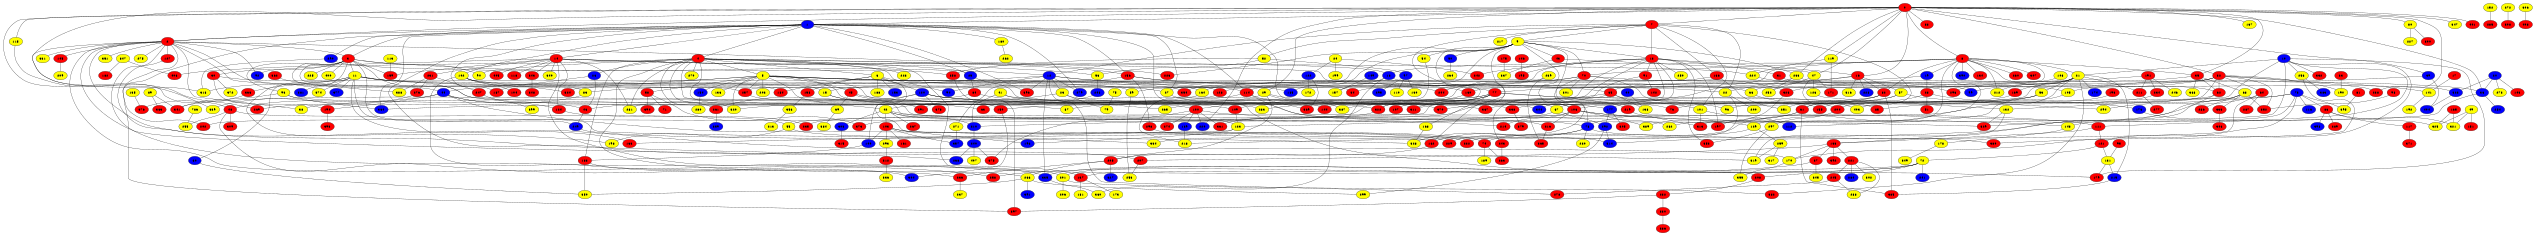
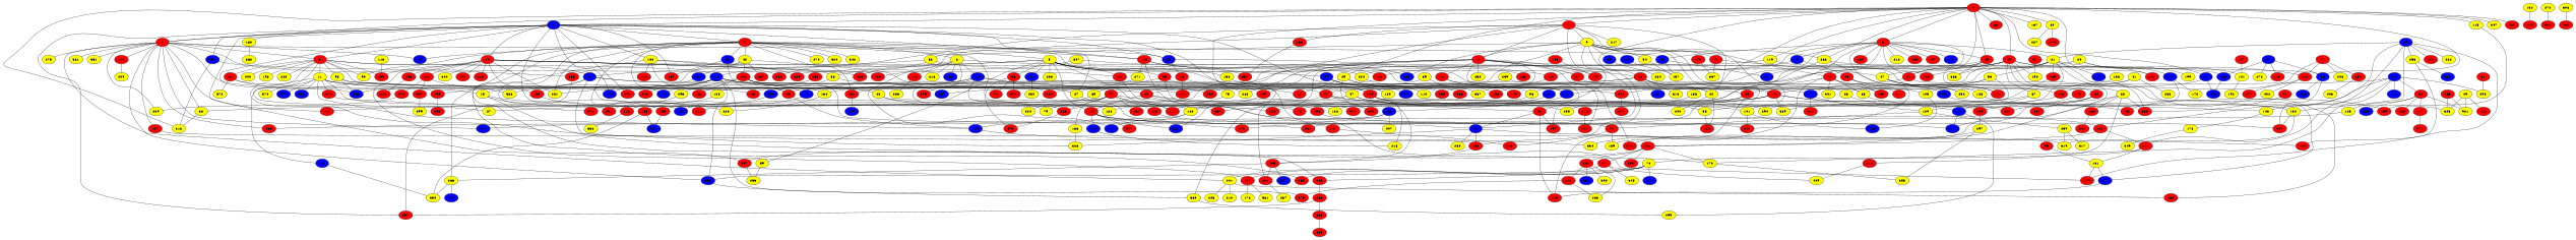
  graph {
    fontname="DejaVu Serif"
    node [fillcolor=red fontname="DejaVu Serif" style=filled]
    edge [fontname="DejaVu Serif"]
    1 [fillcolor=blue]
    0
    2
    7
    8
    16
    29 [fillcolor=yellow]
    32
    35
    36 [fillcolor=blue]
    39 [fillcolor=blue]
    47 [fillcolor=yellow]
    48
    80 [fillcolor=yellow]
    88
    115 [fillcolor=yellow]
    119 [fillcolor=yellow]
    167 [fillcolor=yellow]
    220 [fillcolor=blue]
    233 [fillcolor=yellow]
    238
    318 [fillcolor=yellow]
    347 [fillcolor=yellow]
    401
    3
    4
    14
    25 [fillcolor=blue]
    27 [fillcolor=yellow]
    102 [fillcolor=yellow]
    114
    156
    179
    180 [fillcolor=yellow]
    187
    207
    279 [fillcolor=blue]
    290 [fillcolor=blue]
    344 [fillcolor=blue]
    364 [fillcolor=blue]
    396
    397
    15 [fillcolor=yellow]
    18 [fillcolor=blue]
    38 [fillcolor=yellow]
    92 [fillcolor=blue]
    127
    145
    163
    201 [fillcolor=yellow]
    202
    257
    268 [fillcolor=blue]
    275 [fillcolor=yellow]
    331 [fillcolor=yellow]
    335 [fillcolor=blue]
    339 [fillcolor=yellow]
    351 [fillcolor=yellow]
    12 [fillcolor=blue]
    22 [fillcolor=yellow]
    9 [fillcolor=yellow]
    13
    52 [fillcolor=yellow]
    61
    101 [fillcolor=yellow]
    166
    217 [fillcolor=yellow]
    235
    19 [fillcolor=blue]
    21 [fillcolor=yellow]
    62
    70
    82
    134
    160
    212 [fillcolor=yellow]
    229
    260
    307
    313
    390 [fillcolor=blue]
    57 [fillcolor=yellow]
    164 [fillcolor=yellow]
    228 [fillcolor=blue]
    316 [fillcolor=yellow]
    63
    96 [fillcolor=yellow]
    205
    387 [fillcolor=yellow]
    65
    77
    141 [fillcolor=yellow]
    99 [fillcolor=blue]
    64
    67 [fillcolor=yellow]
    190 [fillcolor=yellow]
    352
    368 [fillcolor=yellow]
    68 [fillcolor=yellow]
    296
    254 [fillcolor=blue]
    329
    105 [fillcolor=yellow]
    404 [fillcolor=blue]
    126 [fillcolor=yellow]
    171
    403 [fillcolor=yellow]
    252 [fillcolor=yellow]
    55 [fillcolor=yellow]
    236
    255 [fillcolor=yellow]
    309
    227 [fillcolor=yellow]
    300
    269
    224 [fillcolor=yellow]
    311
    323 [fillcolor=blue]
    11 [fillcolor=yellow]
    30
    44 [fillcolor=blue]
    83 [fillcolor=yellow]
    87 [fillcolor=yellow]
    90 [fillcolor=yellow]
    93 [fillcolor=yellow]
    159
    198 [fillcolor=yellow]
    225 [fillcolor=yellow]
    328 [fillcolor=yellow]
    400 [fillcolor=yellow]
    5 [fillcolor=yellow]
    6 [fillcolor=yellow]
    26 [fillcolor=blue]
    42 [fillcolor=yellow]
    94 [fillcolor=blue]
    183
    208
    214
    223 [fillcolor=yellow]
    261
    266 [fillcolor=yellow]
    270 [fillcolor=yellow]
    281 [fillcolor=yellow]
    320 [fillcolor=yellow]
+   342 [fillcolor=yellow]
    226
    56 [fillcolor=yellow]
    118
    124
    137
    231
    340 [fillcolor=yellow]
    343
    405
    406
    84
    177 [fillcolor=blue]
    78 [fillcolor=blue]
    324
    184
    258
    104
    218 [fillcolor=yellow]
    216
    369
    185 [fillcolor=blue]
    271 [fillcolor=yellow]
    298
    262 [fillcolor=yellow]
    253 [fillcolor=yellow]
    358
    150
    291
    157 [fillcolor=yellow]
    360 [fillcolor=yellow]
    319 [fillcolor=yellow]
    209 [fillcolor=yellow]
    382
    206 [fillcolor=yellow]
+   310 [fillcolor=yellow]
    60 [fillcolor=blue]
    170 [fillcolor=yellow]
    249 [fillcolor=blue]
    322
    366
    374 [fillcolor=yellow]
    377 [fillcolor=blue]
    381 [fillcolor=blue]
    23 [fillcolor=yellow]
    244
    278
    34
    194
    372 [fillcolor=yellow]
    162
    46
    106
    341
    45
    58
    59 [fillcolor=yellow]
    66 [fillcolor=yellow]
    100
    128
    136 [fillcolor=yellow]
    154 [fillcolor=blue]
    203 [fillcolor=yellow]
    354
    120 [fillcolor=blue]
    153 [fillcolor=blue]
    158
    188 [fillcolor=yellow]
    196 [fillcolor=blue]
    213 [fillcolor=yellow]
    200 [fillcolor=yellow]
    222
    282 [fillcolor=yellow]
    210 [fillcolor=blue]
    103
    123 [fillcolor=yellow]
    267
    303 [fillcolor=blue]
    350 [fillcolor=yellow]
    304 [fillcolor=blue]
    232
    359 [fillcolor=blue]
    299 [fillcolor=yellow]
    391 [fillcolor=blue]
    283 [fillcolor=yellow]
    69 [fillcolor=yellow]
    370
    71
    373
    394
    204
    361
    111
    139 [fillcolor=blue]
    274
    375
    280 [fillcolor=yellow]
    144
    338
    367
    140 [fillcolor=blue]
    378
    356 [fillcolor=yellow]
    43
    50 [fillcolor=blue]
    54 [fillcolor=yellow]
    31
    91
    109
    195
    197
    242
    250 [fillcolor=yellow]
    353
    97 [fillcolor=blue]
    385
    112 [fillcolor=blue]
-   251 [fillcolor=yellow]
    28
    53 [fillcolor=yellow]
    169
    174 [fillcolor=blue]
    211
    215 [fillcolor=blue]
    133
    155
    301 [fillcolor=yellow]
    326
    334 [fillcolor=yellow]
    337 [fillcolor=yellow]
    264 [fillcolor=yellow]
    265 [fillcolor=yellow]
    230 [fillcolor=yellow]
    380
    129 [fillcolor=yellow]
    148 [fillcolor=yellow]
    389 [fillcolor=yellow]
    10 [fillcolor=blue]
    121
    132 [fillcolor=yellow]
    256 [fillcolor=yellow]
    332
    72 [fillcolor=yellow]
    131 [fillcolor=yellow]
    383 [fillcolor=blue]
    138 [fillcolor=yellow]
    243
    85
    107
    168 [fillcolor=yellow]
    219
    355 [fillcolor=yellow]
    376
    76
    79 [fillcolor=yellow]
    142
    248 [fillcolor=blue]
    173 [fillcolor=yellow]
-   181 [fillcolor=yellow]
+   181 [fillcolor=yellow label=581]
    247
    276
    388 [fillcolor=yellow]
    348
    294 [fillcolor=yellow]
    17
    192 [fillcolor=yellow]
    51
    176 [fillcolor=blue]
    20 [fillcolor=blue]
    143
    273 [fillcolor=yellow]
    277
+   402 [fillcolor=yellow]
    379
    24 [fillcolor=yellow]
    122 [fillcolor=blue]
    199 [fillcolor=yellow]
    172 [fillcolor=yellow]
    292 [fillcolor=blue]
    305
    325 [fillcolor=yellow]
    327 [fillcolor=blue]
    393
    287
    314 [fillcolor=blue]
    33
    286
    333
    37
    345 [fillcolor=yellow]
+   409 [fillcolor=yellow]
    40 [fillcolor=blue]
    41 [fillcolor=yellow]
    240 [fillcolor=blue]
    74
    161
    293 [fillcolor=yellow]
    357 [fillcolor=blue]
    315
    384 [fillcolor=yellow]
    237 [fillcolor=yellow]
    49 [fillcolor=yellow]
    151
-   321 [fillcolor=yellow]
+   321 [fillcolor=yellow label=921]
    110 [fillcolor=yellow]
    130 [fillcolor=yellow]
    295 [fillcolor=blue]
    221
    392
    263
    297 [fillcolor=yellow]
    259 [fillcolor=yellow]
    346
    241 [fillcolor=blue]
    73 [fillcolor=blue]
    86
    116 [fillcolor=blue]
    395 [fillcolor=yellow]
    117
+   125 [fillcolor=yellow]
    289
    398 [fillcolor=blue]
    178 [fillcolor=yellow]
    189 [fillcolor=yellow]
    75 [fillcolor=yellow]
    81
    371
    89 [fillcolor=yellow]
    363
    95
    98
    312
    365
    108 [fillcolor=yellow]
    113 [fillcolor=yellow]
    317 [fillcolor=yellow]
    245
    284 [fillcolor=blue]
    288 [fillcolor=yellow]
    302 [fillcolor=yellow]
    135 [fillcolor=yellow]
    146
    n387 [fillcolor=yellow label=847]
    182
    349 [fillcolor=yellow]
    149 [fillcolor=blue]
    152 [fillcolor=yellow]
    285
    165
    175
-   186 [fillcolor=yellow label=786]
+   186 [fillcolor=yellow]
    191
    234
    246 [fillcolor=yellow]
    193
    330
    407 [fillcolor=yellow]
    399 [fillcolor=yellow]
    386
    239 [fillcolor=yellow]
    272 [fillcolor=yellow]
    308
    336 [fillcolor=yellow]
    306 [fillcolor=yellow]
    408
    362
    1 -- 2
    1 -- 3
    1 -- 4
    1 -- 14
    1 -- 25
    1 -- 27
    1 -- 102
    1 -- 114
    1 -- 156
    1 -- 179
    1 -- 180
    1 -- 187
    1 -- 207
    1 -- 279
    1 -- 290
    1 -- 344
    1 -- 364
    1 -- 396
    1 -- 397
    0 -- 1
    0 -- 2
    0 -- 7
    0 -- 8
    0 -- 16
    0 -- 29
    0 -- 32
    0 -- 35
    0 -- 36
    0 -- 39
    0 -- 47
    0 -- 48
    0 -- 80
    0 -- 88
    0 -- 115
    0 -- 119
    0 -- 167
    0 -- 220
    0 -- 233
    0 -- 238
    0 -- 318
    0 -- 347
    0 -- 401
    2 -- 3
    2 -- 15
    2 -- 18
    2 -- 38
    2 -- 92
    2 -- 127
    2 -- 145
    2 -- 163
    2 -- 201
    2 -- 202
    2 -- 257
    2 -- 268
    2 -- 275
    2 -- 331
    2 -- 335
    2 -- 339
    2 -- 351
    7 -- 12
    7 -- 22
    7 -- 9
    7 -- 13
    7 -- 52
    7 -- 61
    7 -- 101
    7 -- 166
    7 -- 217
    7 -- 235
    8 -- 35
    8 -- 18
    8 -- 257
    8 -- 19
    8 -- 21
    8 -- 62
    8 -- 70
    8 -- 82
    8 -- 134
    8 -- 160
    8 -- 212
    8 -- 229
    8 -- 260
    8 -- 307
    8 -- 313
    8 -- 390
    16 -- 22
    16 -- 82
    16 -- 57
    16 -- 164
    16 -- 228
    16 -- 316
    29 -- 63
    29 -- 96
    29 -- 205
    29 -- 387
    32 -- 238
    32 -- 62
    32 -- 65
    32 -- 77
    32 -- 141
    32 -- 99
    32 -- 64
    32 -- 67
    32 -- 190
    32 -- 352
    35 -- 62
    35 -- 368
    35 -- 68
    35 -- 296
    36 -- 254
    36 -- 329
    39 -- 105
    39 -- 404
    47 -- 126
    47 -- 171
-   47 -- 403
    47 -- 252
    48 -- 55
    48 -- 236
    48 -- 255
    48 -- 309
    80 -- 227
    80 -- 300
    115 -- 269
    119 -- 171
    119 -- 224
    233 -- 252
    233 -- 311
    233 -- 323
    3 -- 12
    3 -- 11
    3 -- 30
    3 -- 44
    3 -- 83
    3 -- 87
    3 -- 90
    3 -- 93
    3 -- 159
    3 -- 198
    3 -- 225
    3 -- 328
    3 -- 400
    4 -- 25
    4 -- 156
    4 -- 92
    4 -- 22
    4 -- 90
    4 -- 5
    4 -- 6
    4 -- 26
    4 -- 42
    4 -- 94
    4 -- 183
    4 -- 208
    4 -- 214
    4 -- 223
    4 -- 261
    4 -- 266
    4 -- 270
    4 -- 281
    4 -- 320
+   4 -- 342
    14 -- 224
    14 -- 159
    14 -- 281
    14 -- 226
    14 -- 56
    14 -- 118
    14 -- 124
    14 -- 137
    14 -- 231
    14 -- 340
    14 -- 343
    14 -- 405
    14 -- 406
    25 -- 84
    25 -- 177
    27 -- 78
    102 -- 164
    102 -- 324
    102 -- 184
    102 -- 258
    102 -- 104
    114 -- 218
    114 -- 216
    114 -- 369
    156 -- 160
    156 -- 185
    156 -- 271
    156 -- 298
    180 -- 262
    207 -- 253
    290 -- 318
    290 -- 358
    15 -- 150
    15 -- 291
    18 -- 99
    18 -- 157
    18 -- 360
    127 -- 319
    145 -- 209
    201 -- 382
    201 -- 206
+   201 -- 310
    257 -- 329
    335 -- 360
    12 -- 114
    12 -- 279
    12 -- 396
    12 -- 15
    12 -- 335
    12 -- 94
    12 -- 23
    12 -- 244
    12 -- 278
    22 -- 200
    22 -- 222
    9 -- 233
    9 -- 27
    9 -- 13
    9 -- 70
    9 -- 226
    9 -- 78
    9 -- 185
    9 -- 162
    9 -- 106
-   9 -- 59
    9 -- 361
    9 -- 43
    9 -- 50
    9 -- 54
    13 -- 16
    13 -- 114
    13 -- 46
    13 -- 283
    13 -- 144
    13 -- 31
    13 -- 91
    13 -- 109
    13 -- 195
    13 -- 197
    13 -- 242
    13 -- 250
    13 -- 353
    52 -- 56
    52 -- 358
    52 -- 97
    61 -- 78
    61 -- 197
    61 -- 385
    101 -- 313
    101 -- 112
    166 -- 354
-   166 -- 251
    19 -- 128
    19 -- 28
-   21 -- 212
+   21 -- 368
    21 -- 55
    21 -- 382
    21 -- 34
    21 -- 338
    21 -- 53
    21 -- 169
    21 -- 174
    21 -- 211
    21 -- 215
    62 -- 96
    62 -- 133
    70 -- 83
    70 -- 150
    70 -- 155
    70 -- 301
    70 -- 326
    70 -- 334
    82 -- 370
    82 -- 367
    82 -- 385
-   82 -- 251
    160 -- 387
    57 -- 344
    57 -- 61
    57 -- 294
-   164 -- 320
+   164 -- 223
+   96 -- 188
    205 -- 236
    205 -- 266
    205 -- 327
    65 -- 101
    65 -- 100
    65 -- 138
    65 -- 243
    77 -- 38
    77 -- 311
    77 -- 87
    77 -- 322
    77 -- 85
    77 -- 107
    77 -- 168
    77 -- 219
    141 -- 192
    64 -- 294
    64 -- 287
    64 -- 314
    67 -- 123
    67 -- 292
    68 -- 352
-   68 -- 218
+   68 -- 189
    68 -- 129
    68 -- 286
    68 -- 333
    105 -- 112
    126 -- 132
-   55 -- 198
    55 -- 222
    236 -- 237
    224 -- 296
    323 -- 404
-   11 -- 318
+   38 -- 318
    11 -- 27
    11 -- 65
    11 -- 77
    11 -- 60
-   11 -- 170
+   15 -- 170
    11 -- 249
    11 -- 322
    11 -- 366
    11 -- 374
    11 -- 377
    11 -- 381
    30 -- 34
    30 -- 194
    30 -- 372
    44 -- 48
    44 -- 124
    44 -- 194
    44 -- 162
    44 -- 46
    83 -- 269
    93 -- 364
    93 -- 106
    93 -- 341
    5 -- 257
    5 -- 63
    5 -- 311
    5 -- 44
-   5 -- 320
    5 -- 324
    5 -- 45
    5 -- 58
    5 -- 59
-   5 -- 66
+   136 -- 66
    5 -- 100
    5 -- 128
    5 -- 136
    5 -- 154
    5 -- 203
    5 -- 354
    6 -- 36
    6 -- 184
    6 -- 120
    6 -- 153
    6 -- 158
    6 -- 188
    6 -- 196
-   356 -- 213
+   6 -- 213
    26 -- 187
    26 -- 46
-   42 -- 282
    42 -- 210
    42 -- 103
    42 -- 123
    42 -- 267
    42 -- 303
    183 -- 350
    183 -- 304
    208 -- 232
    261 -- 359
    266 -- 350
-   266 -- 299
+   360 -- 299
    266 -- 391
+   56 -- 57
    56 -- 248
    124 -- 235
    137 -- 173
    137 -- 181
    231 -- 247
    231 -- 276
    231 -- 388
    343 -- 348
    84 -- 341
    84 -- 109
    177 -- 292
    177 -- 305
    78 -- 328
    78 -- 162
    78 -- 230
    78 -- 380
    216 -- 365
    271 -- 357
    298 -- 314
    358 -- 397
    150 -- 304
    60 -- 350
    170 -- 355
    249 -- 334
    322 -- 373
    366 -- 376
-   23 -- 42
    23 -- 76
    23 -- 79
    194 -- 393
    162 -- 205
    46 -- 249
    106 -- 202
    106 -- 214
    106 -- 216
    106 -- 129
    106 -- 148
    106 -- 389
    45 -- 283
    45 -- 69
    45 -- 370
    58 -- 71
    58 -- 373
    58 -- 394
    59 -- 253
    66 -- 204
    100 -- 220
    100 -- 361
    100 -- 111
    100 -- 139
    100 -- 274
    100 -- 375
    128 -- 281
    154 -- 280
    120 -- 261
    120 -- 144
    120 -- 338
    120 -- 367
    120 -- 140
    120 -- 378
    158 -- 356
    210 -- 240
    103 -- 229
    103 -- 140
    103 -- 74
    103 -- 161
    103 -- 293
    103 -- 357
    123 -- 163
    123 -- 196
    303 -- 315
    232 -- 397
    232 -- 330
    69 -- 384
    204 -- 297
    111 -- 133
    111 -- 121
    139 -- 218
    338 -- 379
    140 -- 183
    43 -- 47
    43 -- 337
    50 -- 264
-   54 -- 265
+   54 -- 157
    31 -- 105
    91 -- 210
    91 -- 142
    109 -- 123
    97 -- 110
    97 -- 130
    97 -- 295
    28 -- 155
    28 -- 51
    28 -- 176
    53 -- 177
    53 -- 106
    53 -- 76
    169 -- 322
    211 -- 277
+   211 -- 402
    215 -- 385
    133 -- 207
    133 -- 170
    133 -- 37
    133 -- 221
    133 -- 392
    326 -- 389
    129 -- 74
    129 -- 259
    148 -- 178
    10 -- 179
    10 -- 21
    10 -- 282
    10 -- 111
    10 -- 121
    10 -- 132
    10 -- 256
    10 -- 332
    121 -- 72
    121 -- 131
    132 -- 329
    132 -- 319
    256 -- 380
    256 -- 383
    72 -- 201
    72 -- 335
    72 -- 208
    72 -- 137
    72 -- 241
    131 -- 179
    131 -- 215
    243 -- 263
    168 -- 328
    219 -- 313
    248 -- 291
    247 -- 399
    276 -- 339
    17 -- 141
    176 -- 325
    20 -- 36
    20 -- 323
    20 -- 143
    20 -- 273
    24 -- 242
    24 -- 122
    24 -- 199
    122 -- 369
    122 -- 172
    292 -- 299
    292 -- 314
    33 -- 190
+   286 -- 409
    333 -- 346
    37 -- 258
    37 -- 345
+   37 -- 409
    40 -- 138
-   41 -- 67
+   41 -- 83
    41 -- 210
    41 -- 265
    240 -- 268
    240 -- 375
    240 -- 407
    74 -- 263
    74 -- 189
    293 -- 312
    49 -- 325
    49 -- 151
    49 -- 321
    221 -- 245
    221 -- 284
    221 -- 288
    221 -- 302
    297 -- 353
    297 -- 355
    259 -- 319
    259 -- 317
    73 -- 364
    73 -- 170
    73 -- 148
    73 -- 85
    73 -- 86
    73 -- 116
    73 -- 395
    86 -- 321
    86 -- 117
+   86 -- 125
    86 -- 289
    86 -- 398
    117 -- 371
+   125 -- 249
    178 -- 349
    75 -- 79
    81 -- 395
    89 -- 341
    89 -- 363
    95 -- 131
    98 -- 352
    312 -- 336
    108 -- 66
    113 -- 159
    245 -- 278
    245 -- 288
    135 -- 376
    146 -- 195
    n387 -- 406
    n387 -- 182
    149 -- 157
    152 -- 285
    165 -- 325
    165 -- 321
    175 -- 337
    186 -- 255
    191 -- 211
    191 -- 326
    191 -- 234
    191 -- 246
    234 -- 403
    193 -- 204
    330 -- 386
    239 -- 244
    239 -- 365
    272 -- 308
    306 -- 408
    362 -- 388
  }
